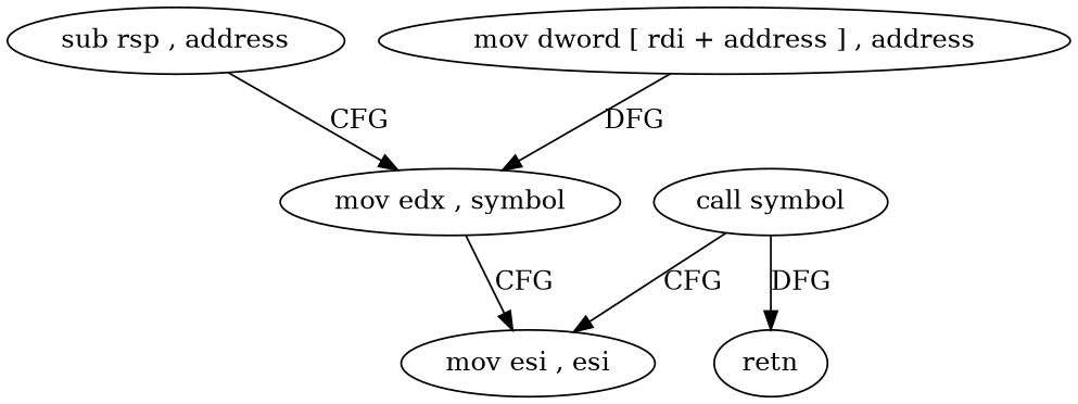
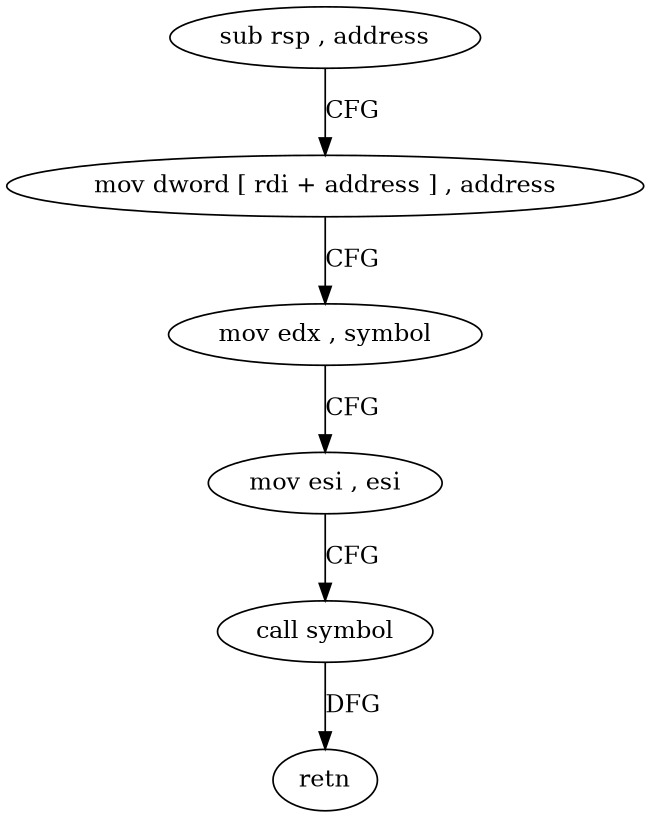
  digraph {
    n1 [label="sub rsp , address"]
    n2 [label="mov dword [ rdi + address ] , address"]
    n3 [label="mov edx , symbol"]
    n4 [label="mov esi , esi"]
    n5 [label="call symbol"]
    n6 [label=retn]
-   n1 -> n3 [label=CFG]
-   n2 -> n3 [label=DFG]
+   n1 -> n2 [label=CFG]
+   n2 -> n3 [label=CFG]
    n3 -> n4 [label=CFG]
-   n5 -> n4 [label=CFG]
+   n4 -> n5 [label=CFG]
    n5 -> n6 [label=DFG]
  }
